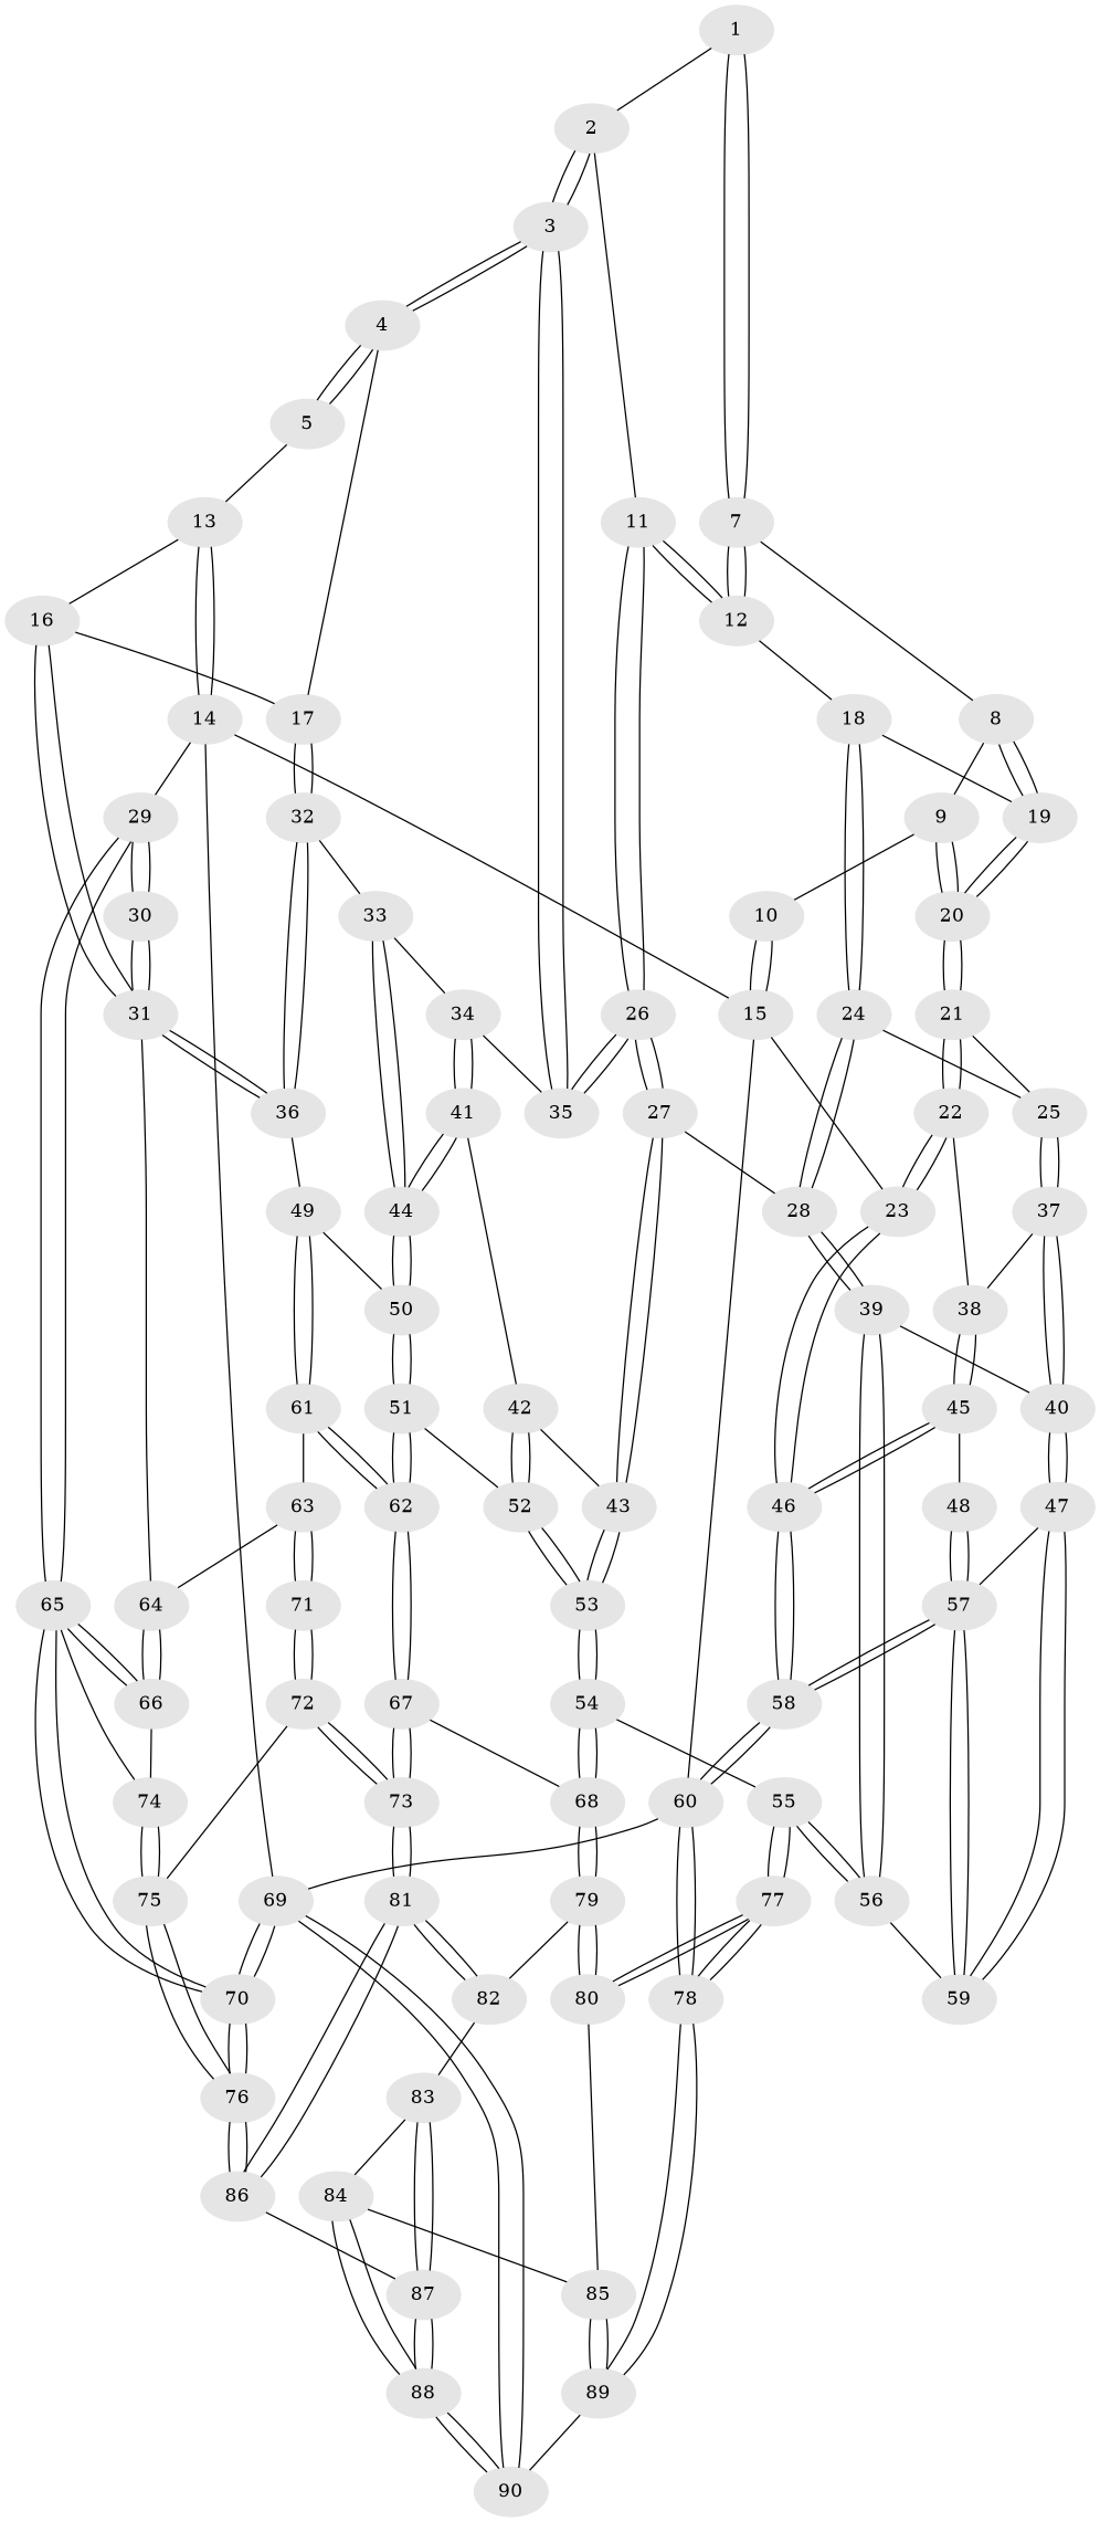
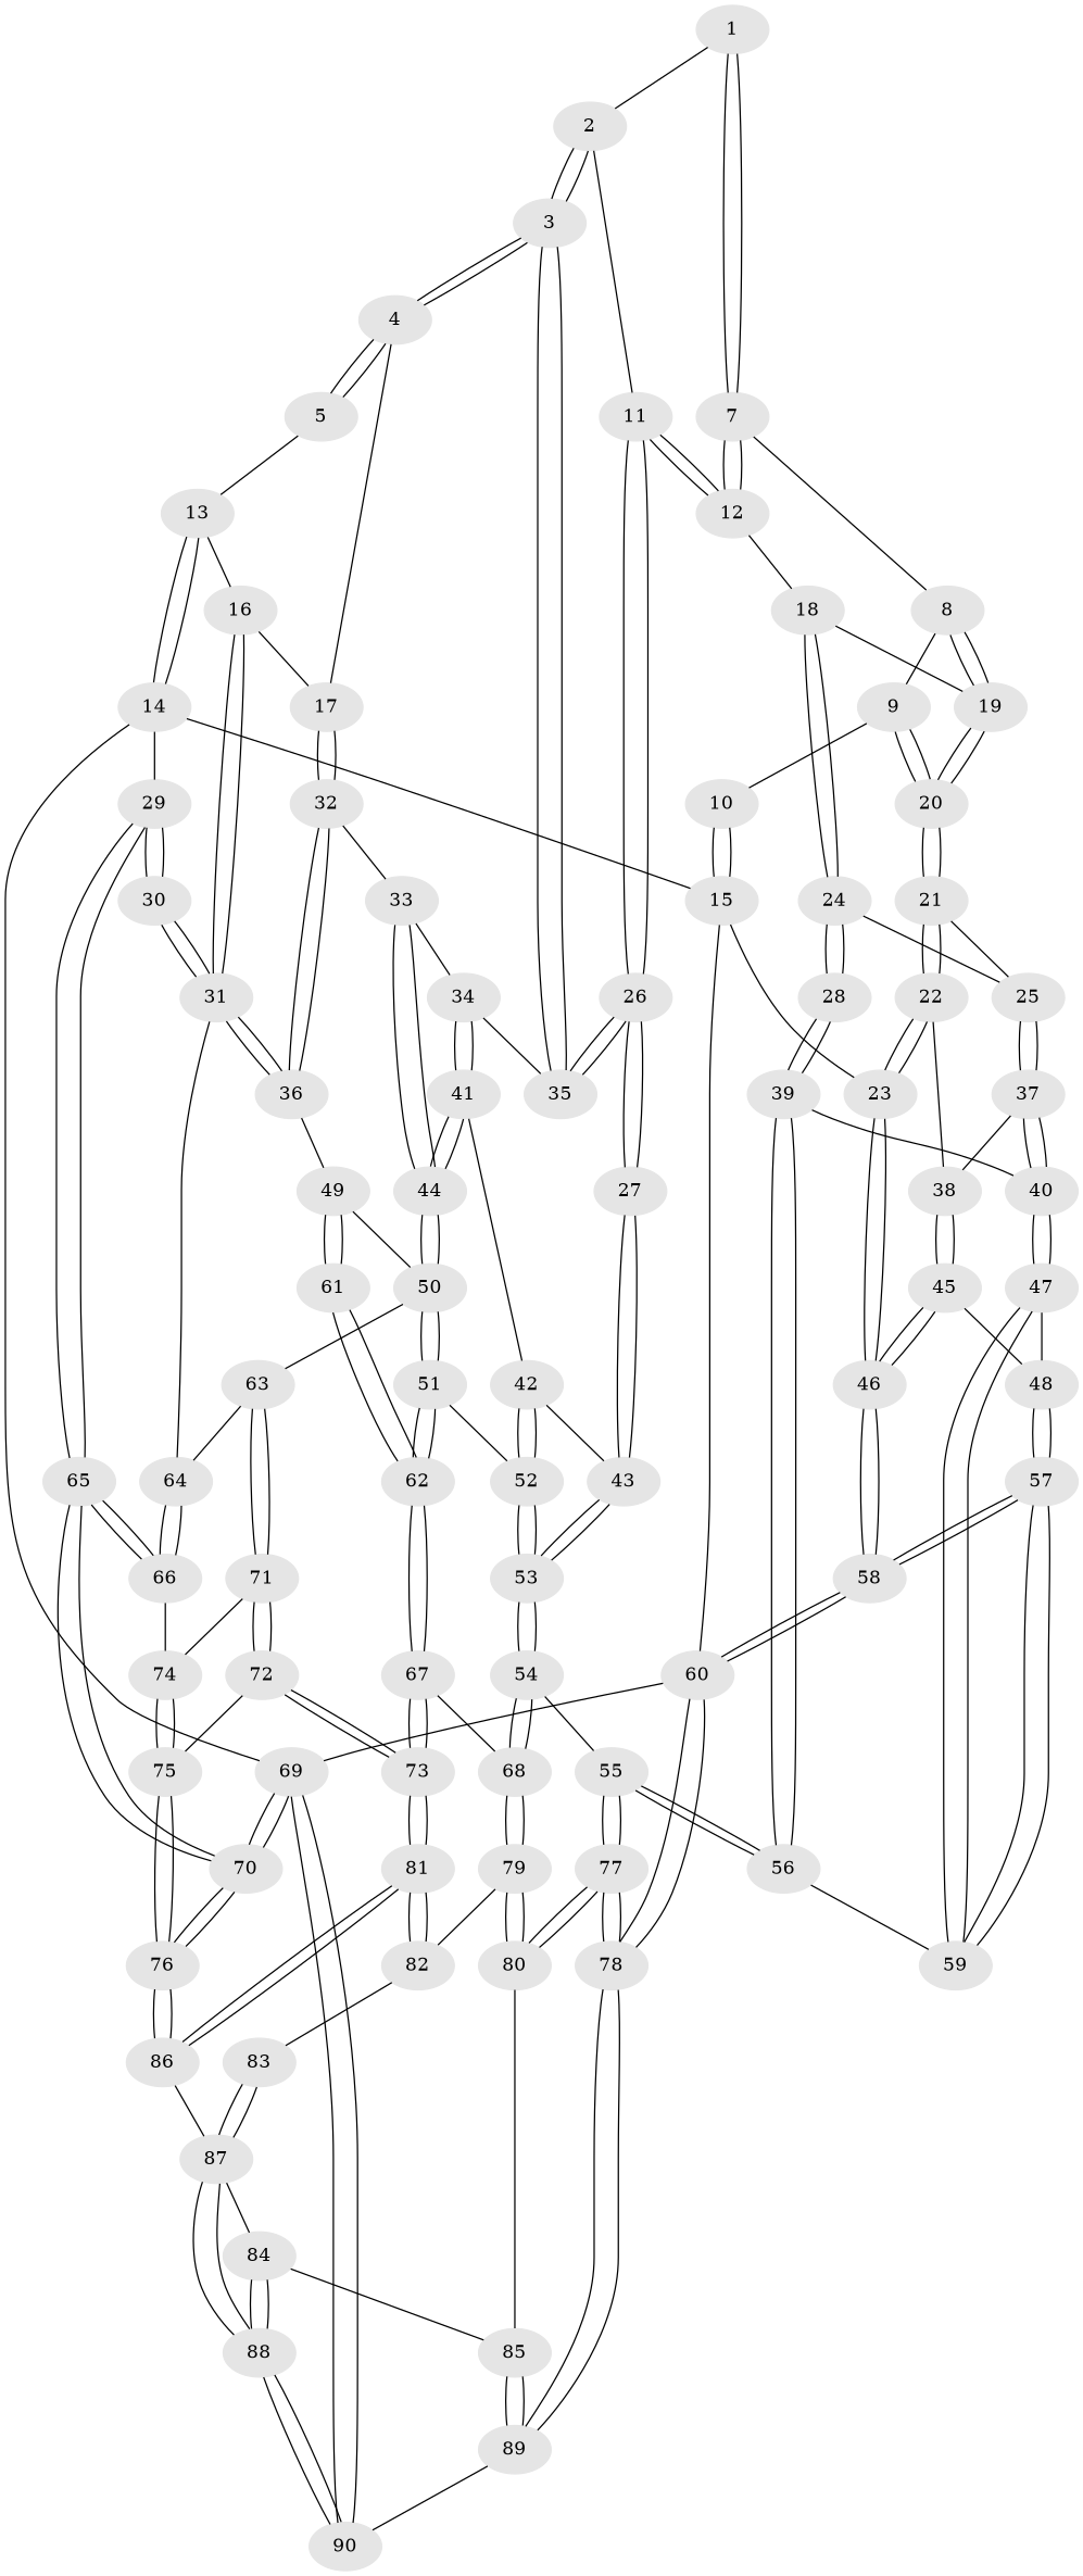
  graph {
    node [color=gray90 style=filled]
    1
    2
    7
    3
    11
    8
    12
    4
    35
    26
    5
    17
    13
    32
    14
    16
    10
    15
    9
    19
    18
    20
    21
    23
    60
    27
    24
    29
    69
    31
    30
    65
    70
    90
    46
    78
    64
    36
    33
    25
    28
    22
    38
    37
    45
    58
    39
    40
    43
    53
    56
    66
    49
    34
    44
    41
    50
    42
    61
    47
    48
    59
    52
    54
    51
    57
    62
    63
    67
    55
    68
    77
    79
    80
    89
    71
    73
    74
    72
    76
    75
    81
    82
    86
    87
    85
    83
    84
    88
    1 -- 2
    1 -- 7
    1 -- 7
    2 -- 3
    2 -- 3
    2 -- 11
    7 -- 8
    7 -- 12
    7 -- 12
    3 -- 4
    3 -- 4
    3 -- 35
    3 -- 35
    11 -- 12
    11 -- 12
    11 -- 26
    11 -- 26
    8 -- 9
    8 -- 19
    8 -- 19
    12 -- 18
    4 -- 5
    4 -- 5
    4 -- 17
    26 -- 35
    26 -- 35
    26 -- 27
    26 -- 27
    5 -- 13
    17 -- 32
    17 -- 32
    13 -- 14
    13 -- 14
    13 -- 16
    32 -- 36
    32 -- 36
    32 -- 33
    14 -- 15
    14 -- 29
    14 -- 69
    16 -- 17
    16 -- 31
    16 -- 31
    10 -- 15
    10 -- 15
    15 -- 23
    15 -- 60
    9 -- 10
    9 -- 20
    9 -- 20
    19 -- 20
    19 -- 20
    18 -- 19
    18 -- 24
    18 -- 24
    20 -- 21
    20 -- 21
    21 -- 25
    21 -- 22
    21 -- 22
    23 -- 46
    23 -- 46
    60 -- 69
    60 -- 78
    60 -- 78
-   27 -- 28
    27 -- 43
    27 -- 43
    24 -- 25
    24 -- 28
    24 -- 28
    29 -- 30
    29 -- 30
    29 -- 65
    29 -- 65
    69 -- 70
    69 -- 70
    69 -- 90
    69 -- 90
    31 -- 64
    31 -- 36
    31 -- 36
    30 -- 31
    30 -- 31
    65 -- 70
    65 -- 70
    65 -- 66
    65 -- 66
    70 -- 76
    70 -- 76
    46 -- 58
    46 -- 58
    78 -- 89
    78 -- 89
    64 -- 66
    64 -- 66
    36 -- 49
    33 -- 34
    33 -- 44
    33 -- 44
    25 -- 37
    25 -- 37
    28 -- 39
    28 -- 39
    22 -- 23
    22 -- 23
    22 -- 38
    38 -- 45
    38 -- 45
    37 -- 38
    37 -- 40
    37 -- 40
    45 -- 46
    45 -- 46
    45 -- 48
    58 -- 60
    58 -- 60
    39 -- 40
    39 -- 56
    39 -- 56
    40 -- 47
    40 -- 47
    43 -- 53
    43 -- 53
    53 -- 54
    53 -- 54
    56 -- 59
    66 -- 74
    49 -- 50
    49 -- 61
    49 -- 61
    34 -- 35
    34 -- 41
    34 -- 41
    44 -- 50
    44 -- 50
    41 -- 44
    41 -- 44
    41 -- 42
    50 -- 51
    50 -- 51
    42 -- 43
    42 -- 52
    42 -- 52
    61 -- 62
    61 -- 62
-   61 -- 63
-   47 -- 57
+   50 -- 63
+   47 -- 48
    47 -- 59
    47 -- 59
    48 -- 57
    48 -- 57
    52 -- 53
    52 -- 53
    54 -- 55
    54 -- 68
    54 -- 68
    51 -- 52
    51 -- 62
    51 -- 62
    57 -- 58
    57 -- 58
    57 -- 59
    57 -- 59
    62 -- 67
    62 -- 67
    63 -- 64
    63 -- 71
    63 -- 71
    67 -- 68
    67 -- 73
    67 -- 73
    55 -- 56
    55 -- 56
    55 -- 77
    55 -- 77
    68 -- 79
    68 -- 79
    77 -- 78
    77 -- 78
    77 -- 80
    77 -- 80
    79 -- 80
    79 -- 80
    79 -- 82
    80 -- 85
    89 -- 90
-   65 -- 74
+   71 -- 74
    71 -- 72
    71 -- 72
    73 -- 81
    73 -- 81
    74 -- 75
    74 -- 75
    72 -- 73
    72 -- 73
    72 -- 75
    76 -- 86
    76 -- 86
    75 -- 76
    75 -- 76
    81 -- 82
    81 -- 82
    81 -- 86
    81 -- 86
    82 -- 83
    86 -- 87
    87 -- 88
    87 -- 88
    85 -- 89
    85 -- 89
    83 -- 87
    83 -- 87
-   83 -- 84
+   87 -- 84
    84 -- 85
    84 -- 88
    84 -- 88
    88 -- 90
    88 -- 90
  }
